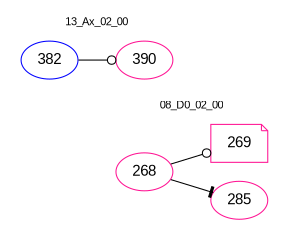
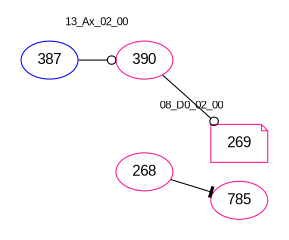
  digraph {
    fontname="Liberation Sans"
    rankdir=LR
    node [color=deeppink fontname="Liberation Sans" shape=ellipse]
    edge [arrowhead=odot color=black fontname="Liberation Sans"]
-   n1 [color=blue label=382]
+   n1 [color=blue label=387]
    n2 [label=390]
    n3 [label=268]
    n4 [label=269 shape=note]
-   n5 [label=285]
+   n5 [label=785]
    subgraph cluster_1 {
      color=white
      fontsize=10
      label="13_Ax_02_00"
      n1
      n2
    }
    subgraph cluster_2 {
      color=white
      fontsize=10
      label="08_D0_02_00"
      n3
      n4
      n5
    }
    n1 -> n2
-   n3 -> n4
+   n2 -> n4
    n3 -> n5 [arrowhead=tee]
  }
